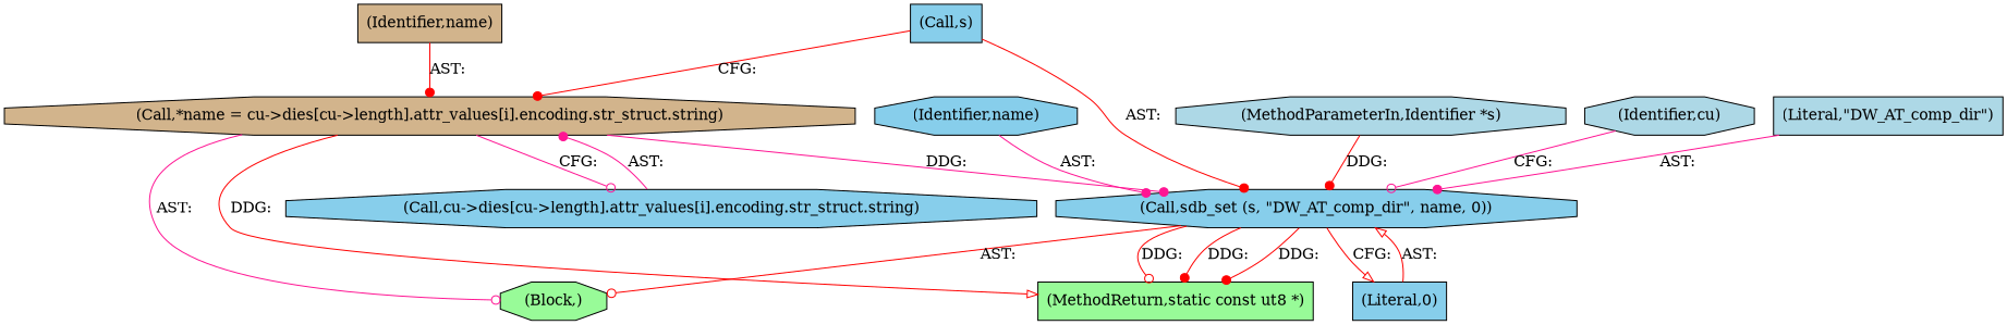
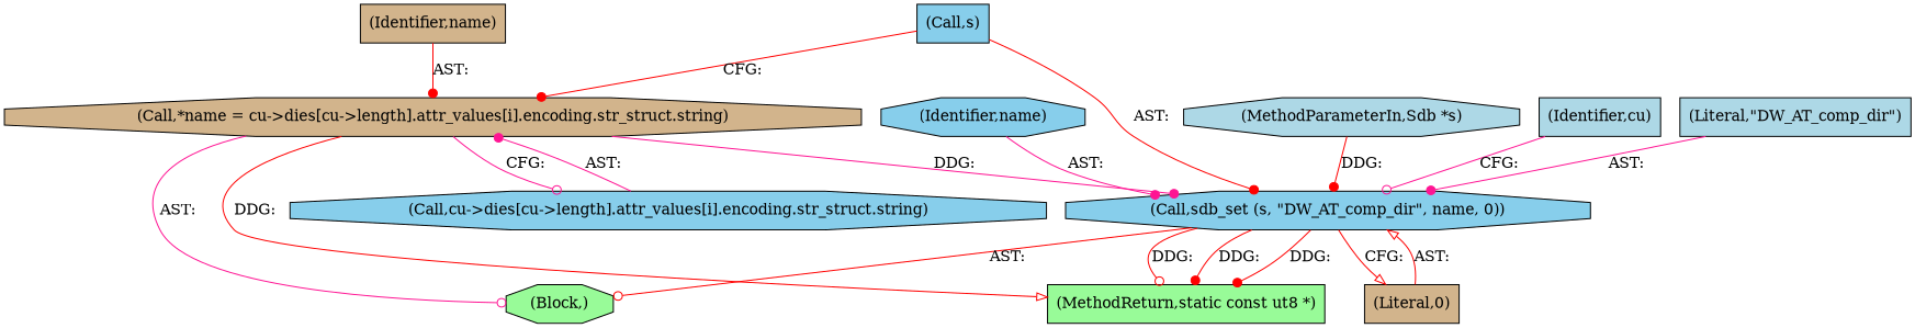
  digraph {
    node [fillcolor=skyblue shape=octagon style=filled]
    edge [arrowhead=dot color=red]
    n1 [fillcolor=tan label="(Call,*name = cu->dies[cu->length].attr_values[i].encoding.str_struct.string)"]
    n2 [label="(Call,sdb_set (s, \"DW_AT_comp_dir\", name, 0))"]
    n3 [fillcolor=palegreen label="(MethodReturn,static const ut8 *)" shape=box]
    n4 [label="(Call,cu->dies[cu->length].attr_values[i].encoding.str_struct.string)"]
    n5 [fillcolor=palegreen label="(Block,)"]
-   n6 [label="(Literal,0)" shape=box]
+   n6 [fillcolor=tan label="(Literal,0)" shape=box]
    n7 [label="(Call,s)" shape=box]
-   n8 [fillcolor=lightblue label="(MethodParameterIn,Identifier *s)"]
+   n8 [fillcolor=lightblue label="(MethodParameterIn,Sdb *s)"]
    n9 [fillcolor=tan label="(Identifier,name)" shape=box]
-   n10 [fillcolor=lightblue label="(Identifier,cu)"]
+   n10 [fillcolor=lightblue label="(Identifier,cu)" shape=box]
    n11 [fillcolor=lightblue label="(Literal,\"DW_AT_comp_dir\")" shape=box]
    n12 [label="(Identifier,name)"]
    n1 -> n2 [color=deeppink label="DDG: "]
    n1 -> n3 [arrowhead=onormal label="DDG: "]
    n1 -> n4 [arrowhead=odot color=deeppink label="CFG: "]
    n1 -> n5 [arrowhead=odot color=deeppink label="AST: "]
    n2 -> n3 [label="DDG: "]
    n2 -> n3 [arrowhead=odot label="DDG: "]
    n2 -> n3 [label="DDG: "]
    n2 -> n5 [arrowhead=odot label="AST: "]
    n2 -> n6 [arrowhead=onormal label="CFG: "]
    n4 -> n1 [color=deeppink label="AST: "]
    n6 -> n2 [arrowhead=onormal label="AST: "]
    n7 -> n1 [label="CFG: "]
    n7 -> n2 [label="AST: "]
    n8 -> n2 [label="DDG: "]
    n9 -> n1 [label="AST: "]
    n10 -> n2 [arrowhead=odot color=deeppink label="CFG: "]
    n11 -> n2 [color=deeppink label="AST: "]
    n12 -> n2 [color=deeppink label="AST: "]
  }
